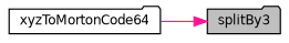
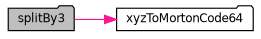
  digraph {
    rankdir=RL
    node [color=black fontname=Helvetica fontsize=10 shape=folder style=filled]
    n1 [fillcolor=grey75 fontcolor=black height=0.2 label=splitBy3 width=0.4]
    n2 [fillcolor=white height=0.2 label=xyzToMortonCode64 width=0.4]
-   n1 -> n2 [color=deeppink dir=back fontname=Helvetica fontsize=10 labelfontname=Helvetica labelfontsize=10 style=solid]
+   n2 -> n1 [color=deeppink dir=back fontname=Helvetica fontsize=10 labelfontname=Helvetica labelfontsize=10 style=solid]
  }
